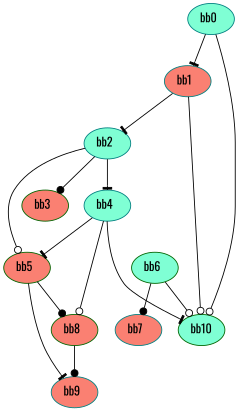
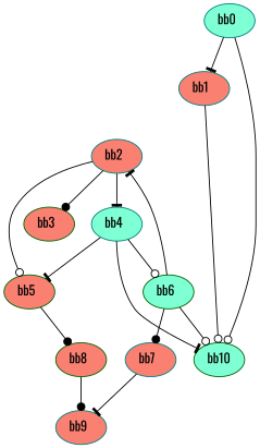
  digraph {
    fontname=Oswald
    node [color=teal fillcolor=salmon fontname=Oswald style=filled]
    edge [arrowhead=tee fontname=Oswald]
    n1 [fillcolor=aquamarine label="bb0\l"]
    n2 [label="bb1\l"]
    n3 [color=darkgreen fillcolor=aquamarine label="bb10\l"]
-   n4 [fillcolor=aquamarine label="bb2\l"]
+   n4 [label="bb2\l"]
    n5 [color=darkgreen label="bb3\l"]
    n6 [fillcolor=aquamarine label="bb4\l"]
    n7 [color=darkgreen label="bb5\l"]
    n8 [color=darkgreen fillcolor=aquamarine label="bb6\l"]
    n9 [color=darkgreen label="bb8\l"]
    n10 [label="bb7\l"]
    n11 [label="bb9\l"]
    n1 -> n2
    n1 -> n3 [arrowhead=odot]
    n2 -> n3 [arrowhead=odot]
-   n2 -> n4
+   n8 -> n4
    n4 -> n5 [arrowhead=dot]
    n4 -> n6
    n4 -> n7 [arrowhead=odot]
    n6 -> n3
    n6 -> n7
-   n6 -> n9 [arrowhead=odot]
+   n6 -> n8 [arrowhead=odot]
    n7 -> n9 [arrowhead=dot]
    n8 -> n3 [arrowhead=odot]
    n8 -> n10 [arrowhead=dot]
    n9 -> n11 [arrowhead=dot]
-   n7 -> n11
+   n10 -> n11
  }
